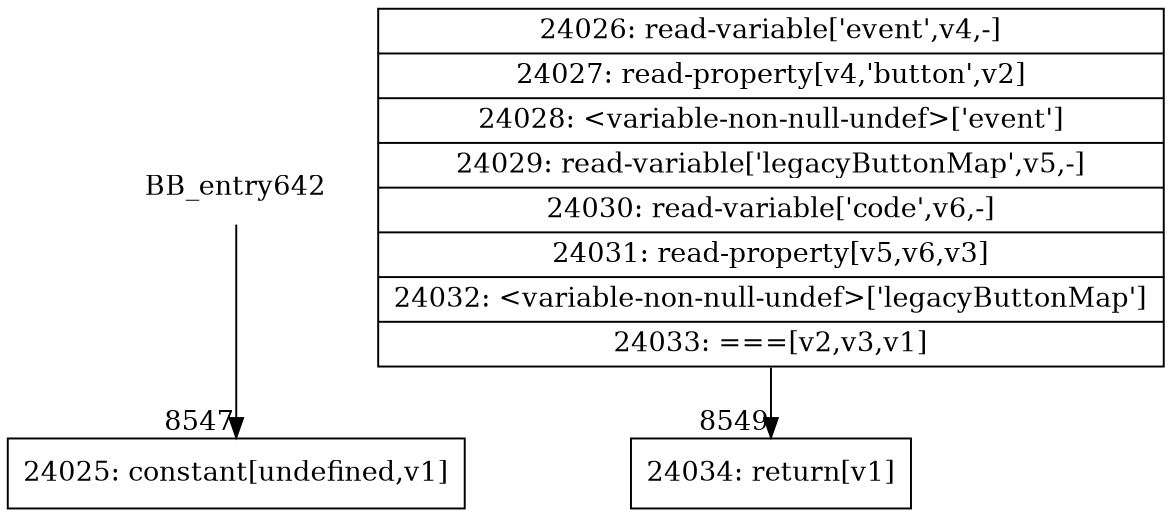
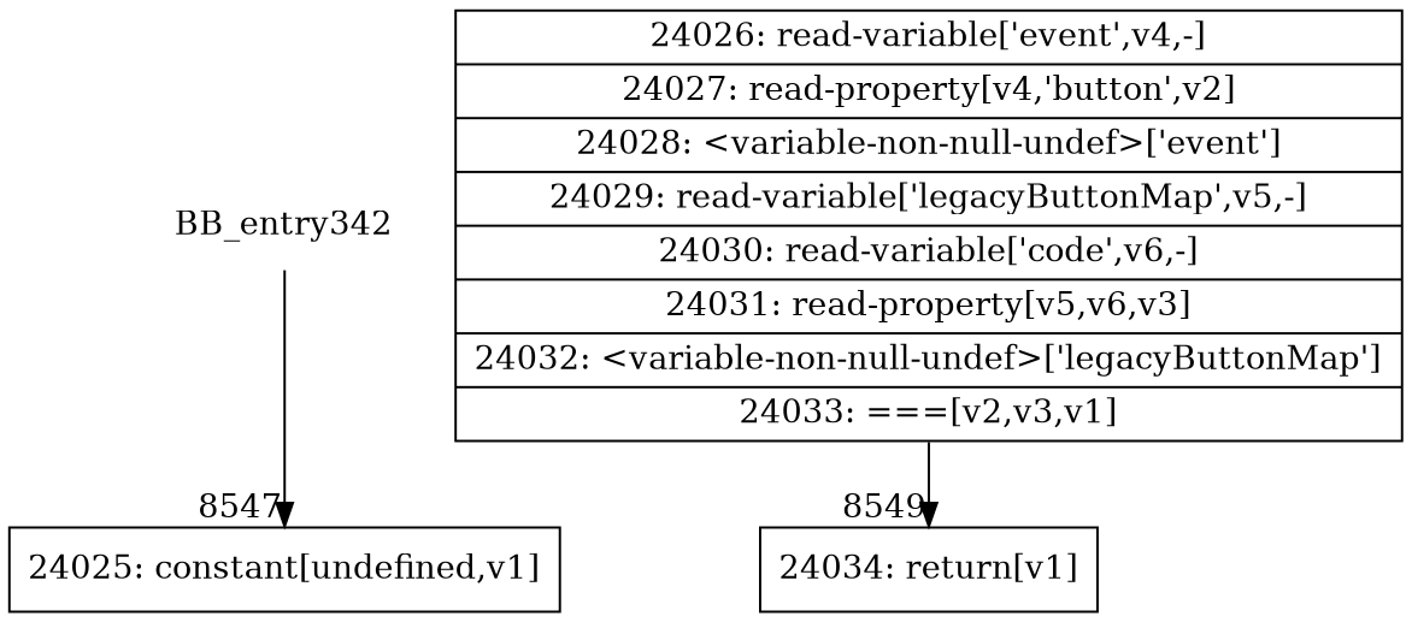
  digraph {
    rankdir=TD
    node [shape=record]
    edge [headport=n tailport=s]
-   BB_entry642 [shape=none]
+   BB_entry642 [shape=none label=BB_entry342]
    n2 [label="{24025: constant[undefined,v1]}"]
    n3 [label="{24026: read-variable['event',v4,-]|24027: read-property[v4,'button',v2]|24028: \<variable-non-null-undef\>['event']|24029: read-variable['legacyButtonMap',v5,-]|24030: read-variable['code',v6,-]|24031: read-property[v5,v6,v3]|24032: \<variable-non-null-undef\>['legacyButtonMap']|24033: ===[v2,v3,v1]}"]
    n4 [label="{24034: return[v1]}"]
    BB_entry642 -> n2 [headlabel="    8547"]
    n3 -> n4 [headlabel="      8549"]
  }
